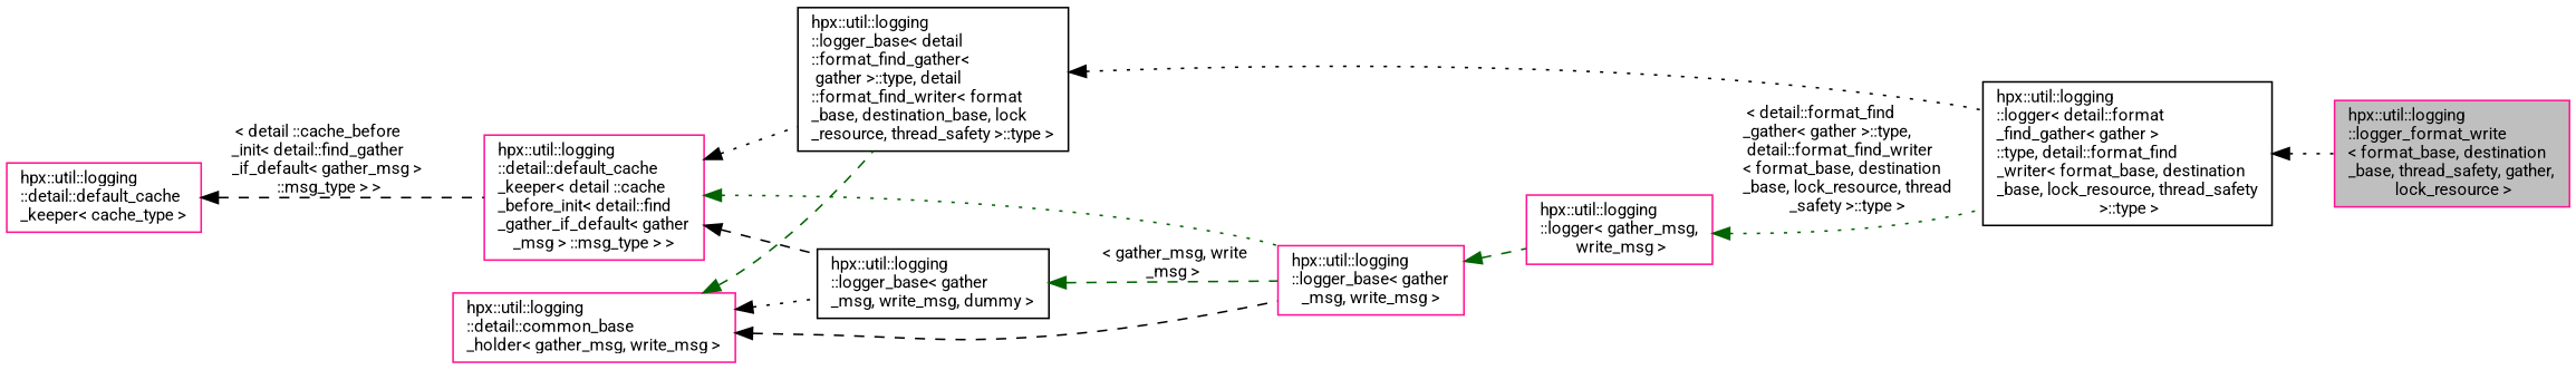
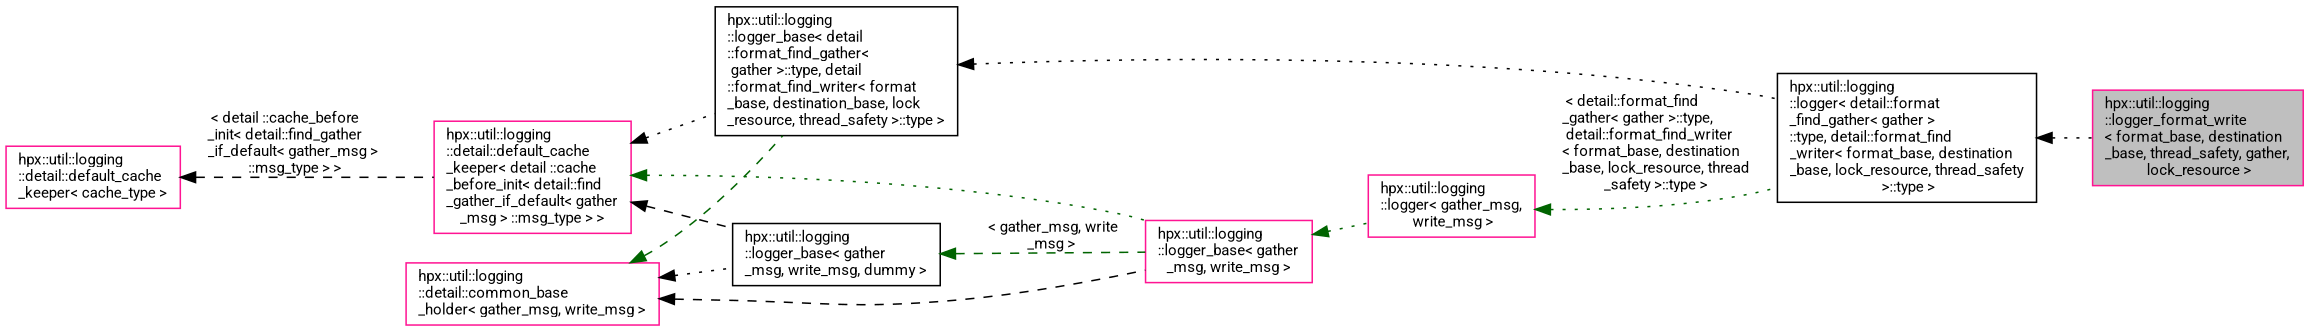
  digraph {
    rankdir=LR
    fontname=Roboto
    node [color=deeppink fillcolor=white fontname=Roboto fontsize=10 shape=record style=filled]
    edge [color=black dir=back fontname=Roboto fontsize=10 labelfontname=Helvetica labelfontsize=10 style=dotted]
    n1 [fillcolor=grey75 fontcolor=black height=0.2 label="hpx::util::logging\l::logger_format_write\l\< format_base, destination\l_base, thread_safety, gather,\l lock_resource \>" width=0.4]
    n2 [color=black height=0.2 label="hpx::util::logging\l::logger\< detail::format\l_find_gather\< gather \>\l::type, detail::format_find\l_writer\< format_base, destination\l_base, lock_resource, thread_safety\l \>::type \>" width=0.4]
    n3 [color=black height=0.2 label="hpx::util::logging\l::logger_base\< detail\l::format_find_gather\<\l gather \>::type, detail\l::format_find_writer\< format\l_base, destination_base, lock\l_resource, thread_safety \>::type \>" width=0.4]
    n4 [height=0.2 label="hpx::util::logging\l::detail::default_cache\l_keeper\< detail ::cache\l_before_init\< detail::find\l_gather_if_default\< gather\l_msg \> ::msg_type \> \>" width=0.4]
    n5 [height=0.2 label="hpx::util::logging\l::logger_base\< gather\l_msg, write_msg \>" width=0.4]
    n6 [color=black height=0.2 label="hpx::util::logging\l::logger_base\< gather\l_msg, write_msg, dummy \>" width=0.4]
    n7 [height=0.2 label="hpx::util::logging\l::detail::default_cache\l_keeper\< cache_type \>" width=0.4]
    n8 [height=0.2 label="hpx::util::logging\l::detail::common_base\l_holder\< gather_msg, write_msg \>" width=0.4]
    n9 [height=0.2 label="hpx::util::logging\l::logger\< gather_msg,\l write_msg \>" width=0.4]
    n2 -> n1
    n3 -> n2
    n4 -> n3
    n4 -> n5 [color=darkgreen]
    n4 -> n6 [style=dashed]
-   n5 -> n9 [color=darkgreen style=dashed]
+   n5 -> n9 [color=darkgreen]
    n6 -> n5 [color=darkgreen label=" \< gather_msg, write\l_msg \>" style=dashed]
    n7 -> n4 [label=" \< detail ::cache_before\l_init\< detail::find_gather\l_if_default\< gather_msg \>\l ::msg_type \> \>" style=dashed]
    n8 -> n3 [color=darkgreen style=dashed]
    n8 -> n5 [style=dashed]
    n8 -> n6
    n9 -> n2 [color=darkgreen label=" \< detail::format_find\l_gather\< gather \>::type,\l detail::format_find_writer\l\< format_base, destination\l_base, lock_resource, thread\l_safety \>::type \>"]
  }
